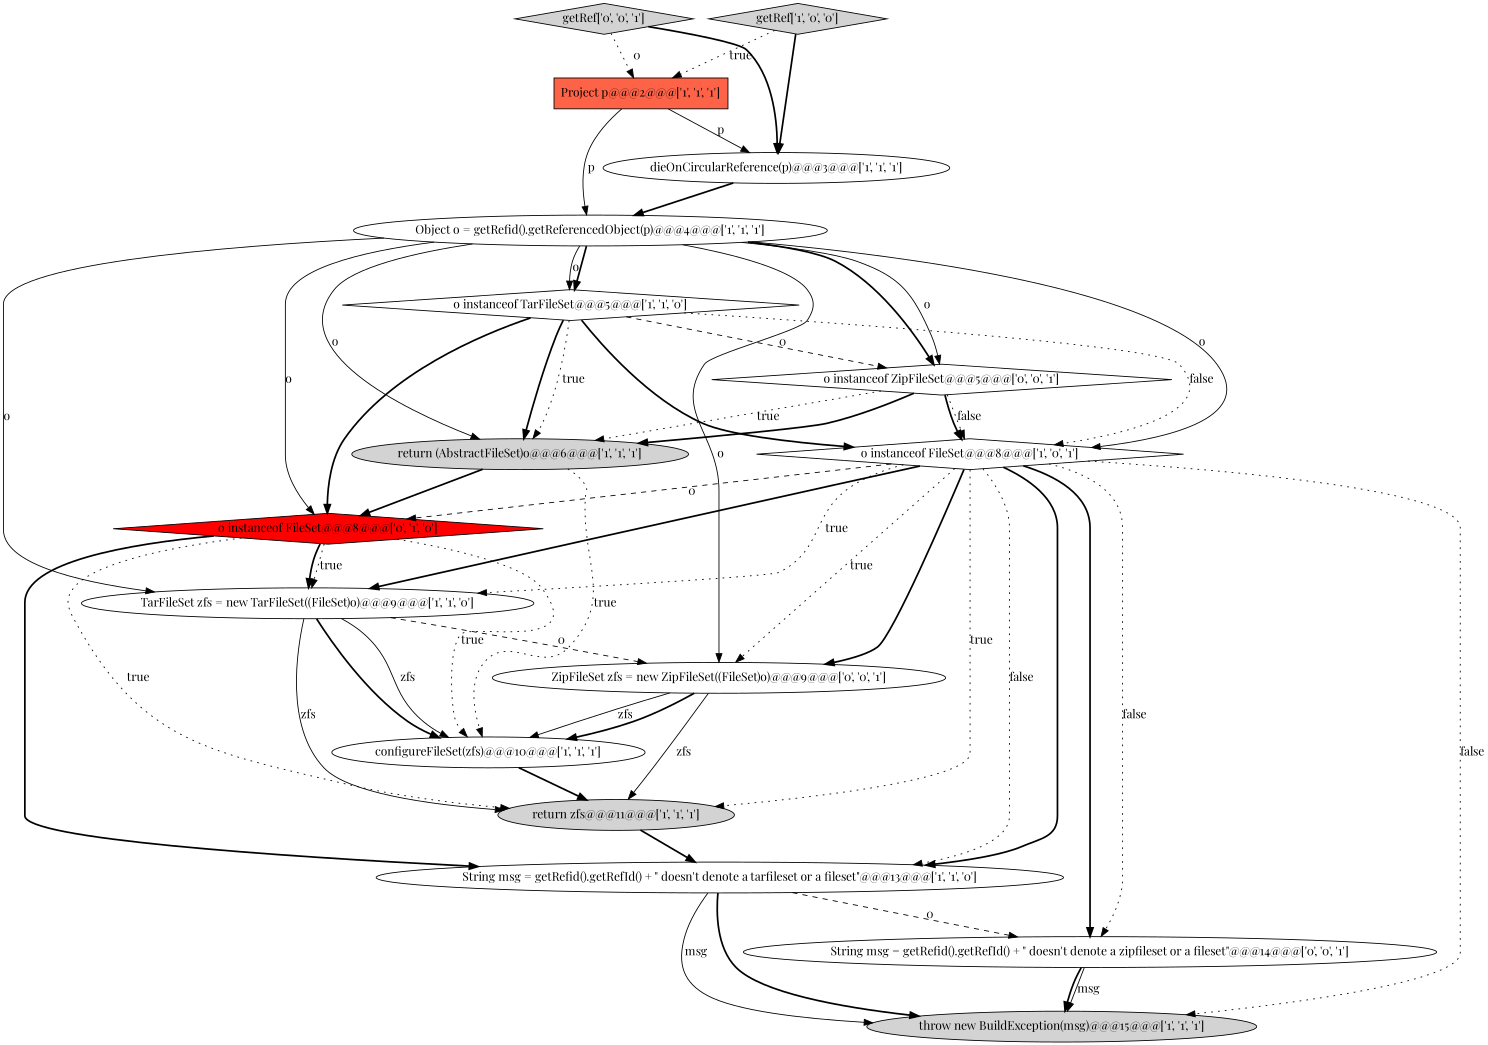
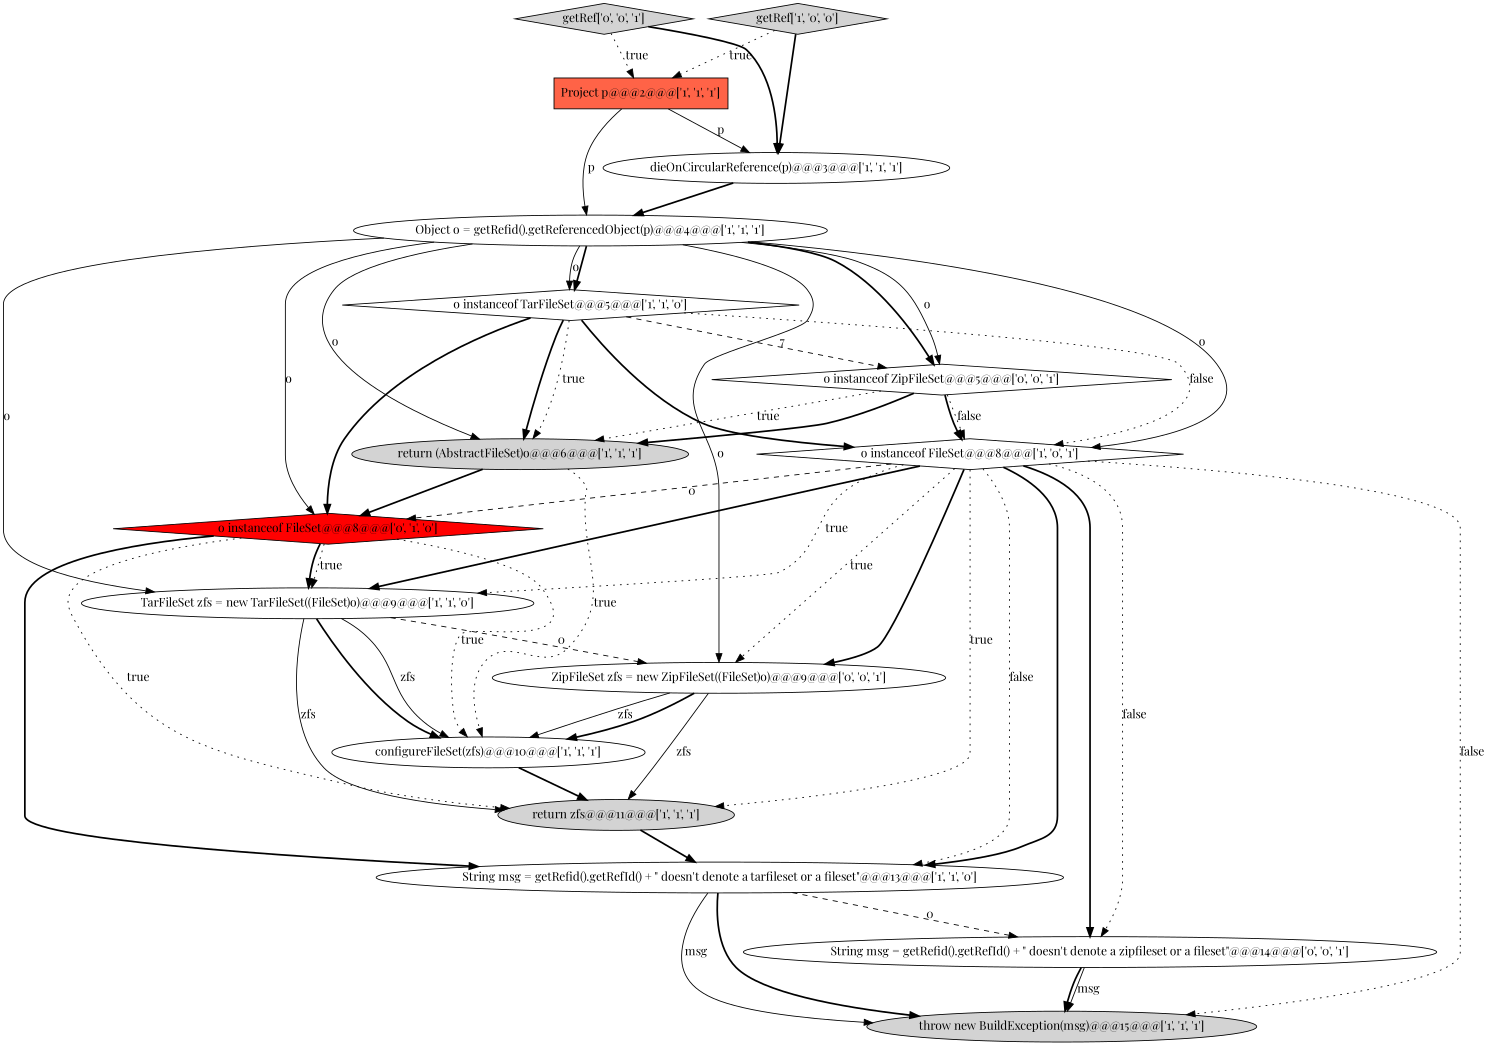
  digraph {
    fontname="Playfair Display"
    node [fillcolor=white fontname="Playfair Display" shape=ellipse style=filled]
    edge [fontname="Playfair Display" style=bold]
    n1 [label="String msg = getRefid().getRefId() + \" doesn't denote a tarfileset or a fileset\"@@@13@@@['1', '1', '0']"]
    n2 [fillcolor=lightgray label="throw new BuildException(msg)@@@15@@@['1', '1', '1']"]
    n3 [label="String msg = getRefid().getRefId() + \" doesn't denote a zipfileset or a fileset\"@@@14@@@['0', '0', '1']"]
    n4 [label="o instanceof TarFileSet@@@5@@@['1', '1', '0']" shape=diamond]
    n5 [fillcolor=red label="o instanceof FileSet@@@8@@@['0', '1', '0']" shape=diamond]
    n6 [label="o instanceof FileSet@@@8@@@['1', '0', '1']" shape=diamond]
    n7 [label="o instanceof ZipFileSet@@@5@@@['0', '0', '1']" shape=diamond]
    n8 [fillcolor=lightgray label="return (AbstractFileSet)o@@@6@@@['1', '1', '1']"]
    n9 [label="configureFileSet(zfs)@@@10@@@['1', '1', '1']"]
    n10 [label="TarFileSet zfs = new TarFileSet((FileSet)o)@@@9@@@['1', '1', '0']"]
    n11 [fillcolor=lightgray label="return zfs@@@11@@@['1', '1', '1']"]
    n12 [label="ZipFileSet zfs = new ZipFileSet((FileSet)o)@@@9@@@['0', '0', '1']"]
    n13 [fillcolor=tomato label="Project p@@@2@@@['1', '1', '1']" shape=box]
    n14 [label="dieOnCircularReference(p)@@@3@@@['1', '1', '1']"]
    n15 [label="Object o = getRefid().getReferencedObject(p)@@@4@@@['1', '1', '1']"]
    n16 [fillcolor=lightgray label="getRef['1', '0', '0']" shape=diamond]
    n17 [fillcolor=lightgray label="getRef['0', '0', '1']" shape=diamond]
    n1 -> n2 [label=msg style=solid]
    n1 -> n2
    n1 -> n3 [label=0 style=dashed]
    n3 -> n2 [label=msg style=solid]
    n3 -> n2
    n4 -> n5
    n4 -> n6
    n4 -> n6 [label=false style=dotted]
-   n4 -> n7 [label=0 style=dashed]
+   n4 -> n7 [label=7 style=dashed]
    n4 -> n8
    n4 -> n8 [label=true style=dotted]
    n5 -> n1
    n5 -> n9 [label=true style=dotted]
    n5 -> n10
    n5 -> n10 [label=true style=dotted]
    n5 -> n11 [label=true style=dotted]
    n6 -> n1
    n6 -> n1 [label=false style=dotted]
    n6 -> n2 [label=false style=dotted]
    n6 -> n3
    n6 -> n3 [label=false style=dotted]
    n6 -> n5 [label=0 style=dashed]
    n6 -> n10 [label=true style=dotted]
    n6 -> n10
    n6 -> n11 [label=true style=dotted]
    n6 -> n12
    n6 -> n12 [label=true style=dotted]
    n7 -> n6
    n7 -> n6 [label=false style=dotted]
    n7 -> n8
    n7 -> n8 [label=true style=dotted]
    n8 -> n5
    n8 -> n9 [label=true style=dotted]
    n9 -> n11
    n10 -> n9 [label=zfs style=solid]
    n10 -> n9
    n10 -> n11 [label=zfs style=solid]
    n10 -> n12 [label=0 style=dashed]
    n11 -> n1
    n12 -> n9 [label=zfs style=solid]
    n12 -> n9
    n12 -> n11 [label=zfs style=solid]
    n13 -> n14 [label=p style=solid]
    n13 -> n15 [label=p style=solid]
    n14 -> n15
    n15 -> n4 [label=o style=solid]
    n15 -> n4
    n15 -> n5 [label=o style=solid]
    n15 -> n6 [label=o style=solid]
    n15 -> n7
    n15 -> n7 [label=o style=solid]
    n15 -> n8 [label=o style=solid]
    n15 -> n10 [label=o style=solid]
    n15 -> n12 [label=o style=solid]
    n16 -> n13 [label=true style=dotted]
    n16 -> n14
-   n17 -> n13 [label=0 style=dotted]
+   n17 -> n13 [label=true style=dotted]
    n17 -> n14
  }
